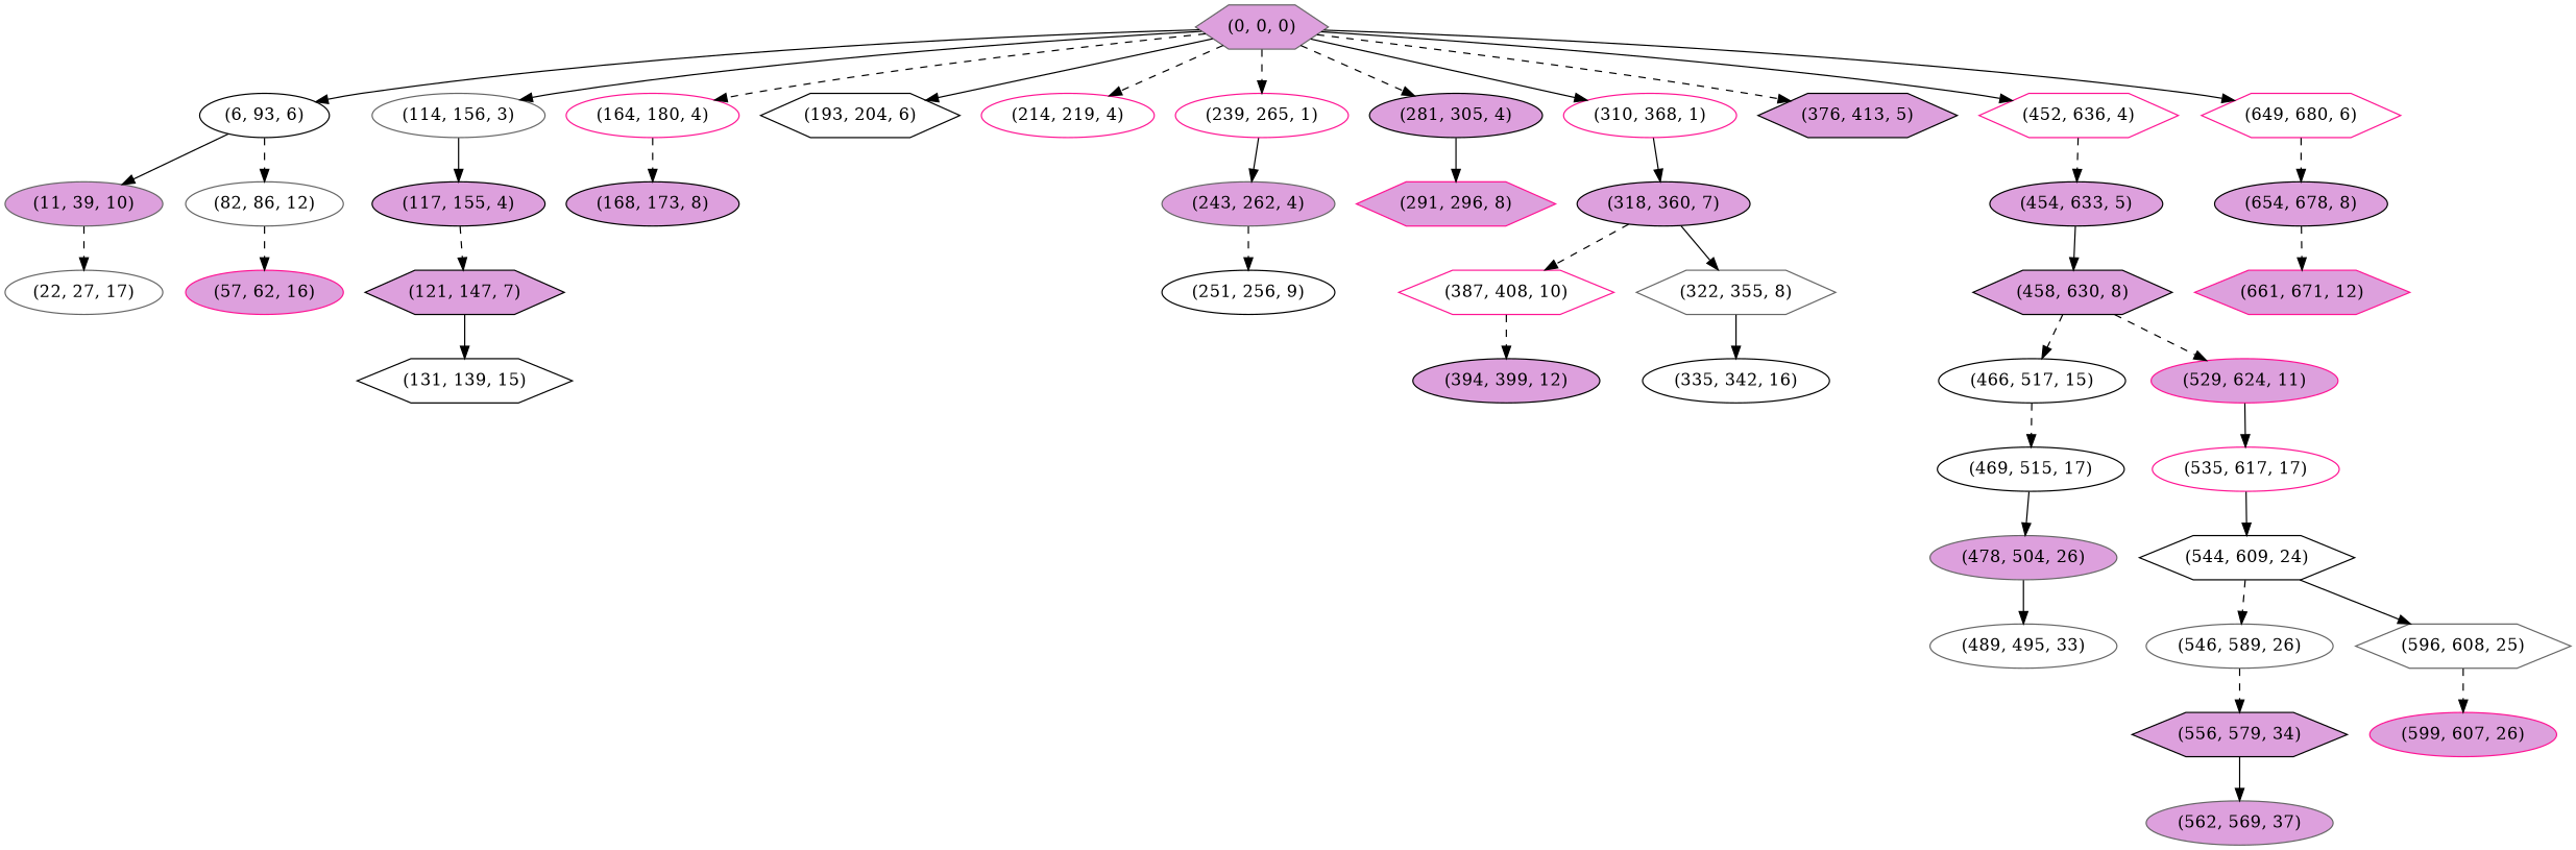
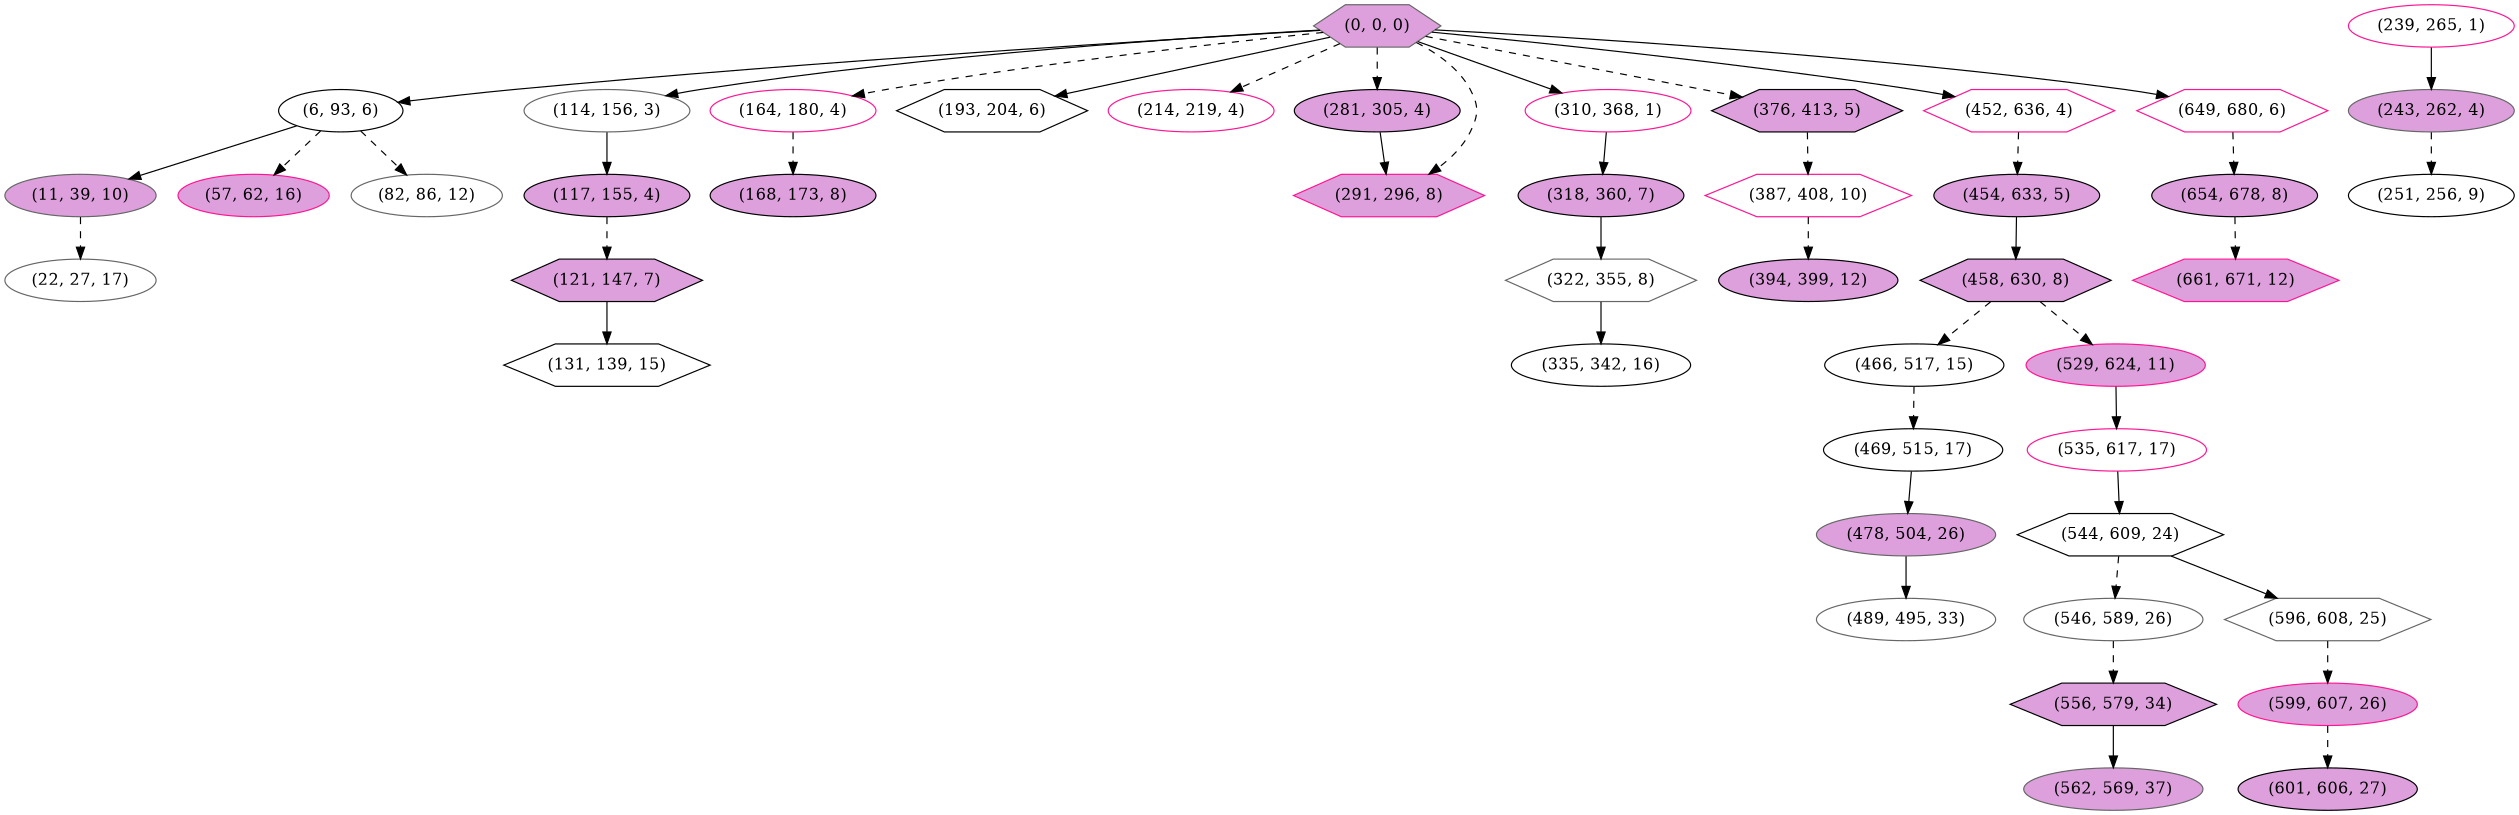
  digraph {
    node [color=black fillcolor=white shape=ellipse style=filled]
    edge [style=dashed]
    "(0, 0, 0)" [color=gray40 fillcolor=plum shape=hexagon]
    "(6, 93, 6)"
    "(114, 156, 3)" [color=gray40]
    "(164, 180, 4)" [color=deeppink]
    "(193, 204, 6)" [shape=hexagon]
    "(214, 219, 4)" [color=deeppink]
    "(239, 265, 1)" [color=deeppink]
    "(281, 305, 4)" [fillcolor=plum]
    "(310, 368, 1)" [color=deeppink]
    "(376, 413, 5)" [fillcolor=plum shape=hexagon]
    "(452, 636, 4)" [color=deeppink shape=hexagon]
    "(649, 680, 6)" [color=deeppink shape=hexagon]
    "(11, 39, 10)" [color=gray40 fillcolor=plum]
    "(57, 62, 16)" [color=deeppink fillcolor=plum]
    "(82, 86, 12)" [color=gray40]
    "(117, 155, 4)" [fillcolor=plum]
    "(168, 173, 8)" [fillcolor=plum]
    "(243, 262, 4)" [color=gray40 fillcolor=plum]
    "(291, 296, 8)" [color=deeppink fillcolor=plum shape=hexagon]
    "(318, 360, 7)" [fillcolor=plum]
    "(387, 408, 10)" [color=deeppink shape=hexagon]
    "(454, 633, 5)" [fillcolor=plum]
    "(654, 678, 8)" [fillcolor=plum]
    "(22, 27, 17)" [color=gray40]
    "(121, 147, 7)" [fillcolor=plum shape=hexagon]
    "(131, 139, 15)" [shape=hexagon]
    "(251, 256, 9)"
    "(322, 355, 8)" [color=gray40 shape=hexagon]
    "(335, 342, 16)"
    "(394, 399, 12)" [fillcolor=plum]
    "(458, 630, 8)" [fillcolor=plum shape=hexagon]
    "(466, 517, 15)"
    "(529, 624, 11)" [color=deeppink fillcolor=plum]
    "(469, 515, 17)"
    "(535, 617, 17)" [color=deeppink]
    "(478, 504, 26)" [color=gray40 fillcolor=plum]
    "(489, 495, 33)" [color=gray40]
    "(544, 609, 24)" [shape=hexagon]
    "(546, 589, 26)" [color=gray40]
    "(596, 608, 25)" [color=gray40 shape=hexagon]
    "(556, 579, 34)" [fillcolor=plum shape=hexagon]
    "(599, 607, 26)" [color=deeppink fillcolor=plum]
    "(562, 569, 37)" [color=gray40 fillcolor=plum]
+   "(601, 606, 27)" [fillcolor=plum]
    "(661, 671, 12)" [color=deeppink fillcolor=plum shape=hexagon]
    "(0, 0, 0)" -> "(6, 93, 6)" [style=solid]
    "(0, 0, 0)" -> "(114, 156, 3)" [style=solid]
    "(0, 0, 0)" -> "(164, 180, 4)"
    "(0, 0, 0)" -> "(193, 204, 6)" [style=solid]
    "(0, 0, 0)" -> "(214, 219, 4)"
-   "(0, 0, 0)" -> "(239, 265, 1)"
+   "(0, 0, 0)" -> "(291, 296, 8)"
    "(0, 0, 0)" -> "(281, 305, 4)"
    "(0, 0, 0)" -> "(310, 368, 1)" [style=solid]
    "(0, 0, 0)" -> "(376, 413, 5)"
    "(0, 0, 0)" -> "(452, 636, 4)" [style=solid]
    "(0, 0, 0)" -> "(649, 680, 6)" [style=solid]
    "(6, 93, 6)" -> "(11, 39, 10)" [style=solid]
-   "(82, 86, 12)" -> "(57, 62, 16)"
+   "(6, 93, 6)" -> "(57, 62, 16)"
    "(6, 93, 6)" -> "(82, 86, 12)"
    "(114, 156, 3)" -> "(117, 155, 4)" [style=solid]
    "(164, 180, 4)" -> "(168, 173, 8)"
    "(239, 265, 1)" -> "(243, 262, 4)" [style=solid]
    "(281, 305, 4)" -> "(291, 296, 8)" [style=solid]
    "(310, 368, 1)" -> "(318, 360, 7)" [style=solid]
-   "(318, 360, 7)" -> "(387, 408, 10)"
+   "(376, 413, 5)" -> "(387, 408, 10)"
    "(452, 636, 4)" -> "(454, 633, 5)"
    "(649, 680, 6)" -> "(654, 678, 8)"
    "(11, 39, 10)" -> "(22, 27, 17)"
    "(117, 155, 4)" -> "(121, 147, 7)"
    "(243, 262, 4)" -> "(251, 256, 9)"
    "(318, 360, 7)" -> "(322, 355, 8)" [style=solid]
    "(387, 408, 10)" -> "(394, 399, 12)"
    "(454, 633, 5)" -> "(458, 630, 8)" [style=solid]
    "(654, 678, 8)" -> "(661, 671, 12)"
    "(121, 147, 7)" -> "(131, 139, 15)" [style=solid]
    "(322, 355, 8)" -> "(335, 342, 16)" [style=solid]
    "(458, 630, 8)" -> "(466, 517, 15)"
    "(458, 630, 8)" -> "(529, 624, 11)"
    "(466, 517, 15)" -> "(469, 515, 17)"
    "(529, 624, 11)" -> "(535, 617, 17)" [style=solid]
    "(469, 515, 17)" -> "(478, 504, 26)" [style=solid]
    "(535, 617, 17)" -> "(544, 609, 24)" [style=solid]
    "(478, 504, 26)" -> "(489, 495, 33)" [style=solid]
    "(544, 609, 24)" -> "(546, 589, 26)"
    "(544, 609, 24)" -> "(596, 608, 25)" [style=solid]
    "(546, 589, 26)" -> "(556, 579, 34)"
    "(596, 608, 25)" -> "(599, 607, 26)"
    "(556, 579, 34)" -> "(562, 569, 37)" [style=solid]
+   "(599, 607, 26)" -> "(601, 606, 27)"
  }
